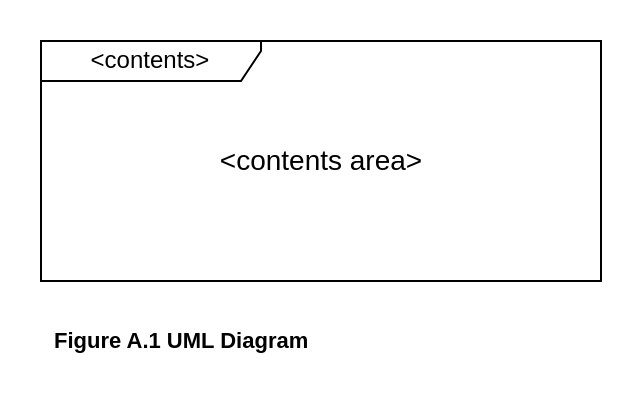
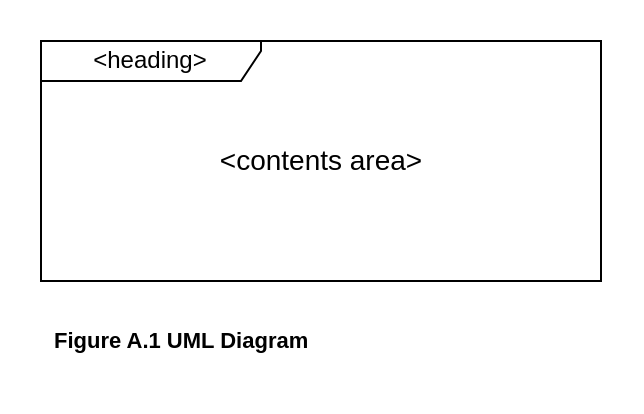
  <mxCell id="0" />
  <mxCell id="1" parent="0" />
- <mxCell id="2" value="&amp;lt;contents&amp;gt;" style="shape=umlFrame;whiteSpace=wrap;html=1;pointerEvents=0;recursiveResize=0;container=1;collapsible=0;width=110;height=20;" vertex="1" parent="1"><mxGeometry width="280" height="120" as="geometry" x="20" y="20" /></mxCell>
+ <mxCell id="2" value="&amp;lt;heading&amp;gt;" style="shape=umlFrame;whiteSpace=wrap;html=1;pointerEvents=0;recursiveResize=0;container=1;collapsible=0;width=110;height=20;" vertex="1" parent="1"><mxGeometry width="280" height="120" as="geometry" x="20" y="20" /></mxCell>
  <mxCell id="3" value="&amp;lt;contents area&amp;gt;" style="text;html=1;align=center;verticalAlign=middle;resizable=0;points=[];autosize=1;strokeColor=none;fillColor=none;fontSize=14;" vertex="1" parent="2"><mxGeometry x="80" y="45" width="120" height="30" as="geometry" /></mxCell>
  <mxCell id="4" value="&lt;b&gt;Figure A.1 UML Diagram&lt;/b&gt;" style="text;html=1;align=left;verticalAlign=middle;resizable=0;points=[];autosize=1;strokeColor=none;fillColor=none;fontSize=11;fontFamily=Helvetica;fontColor=default;" vertex="1" parent="1"><mxGeometry x="25" y="155" width="150" height="30" as="geometry" /></mxCell>
